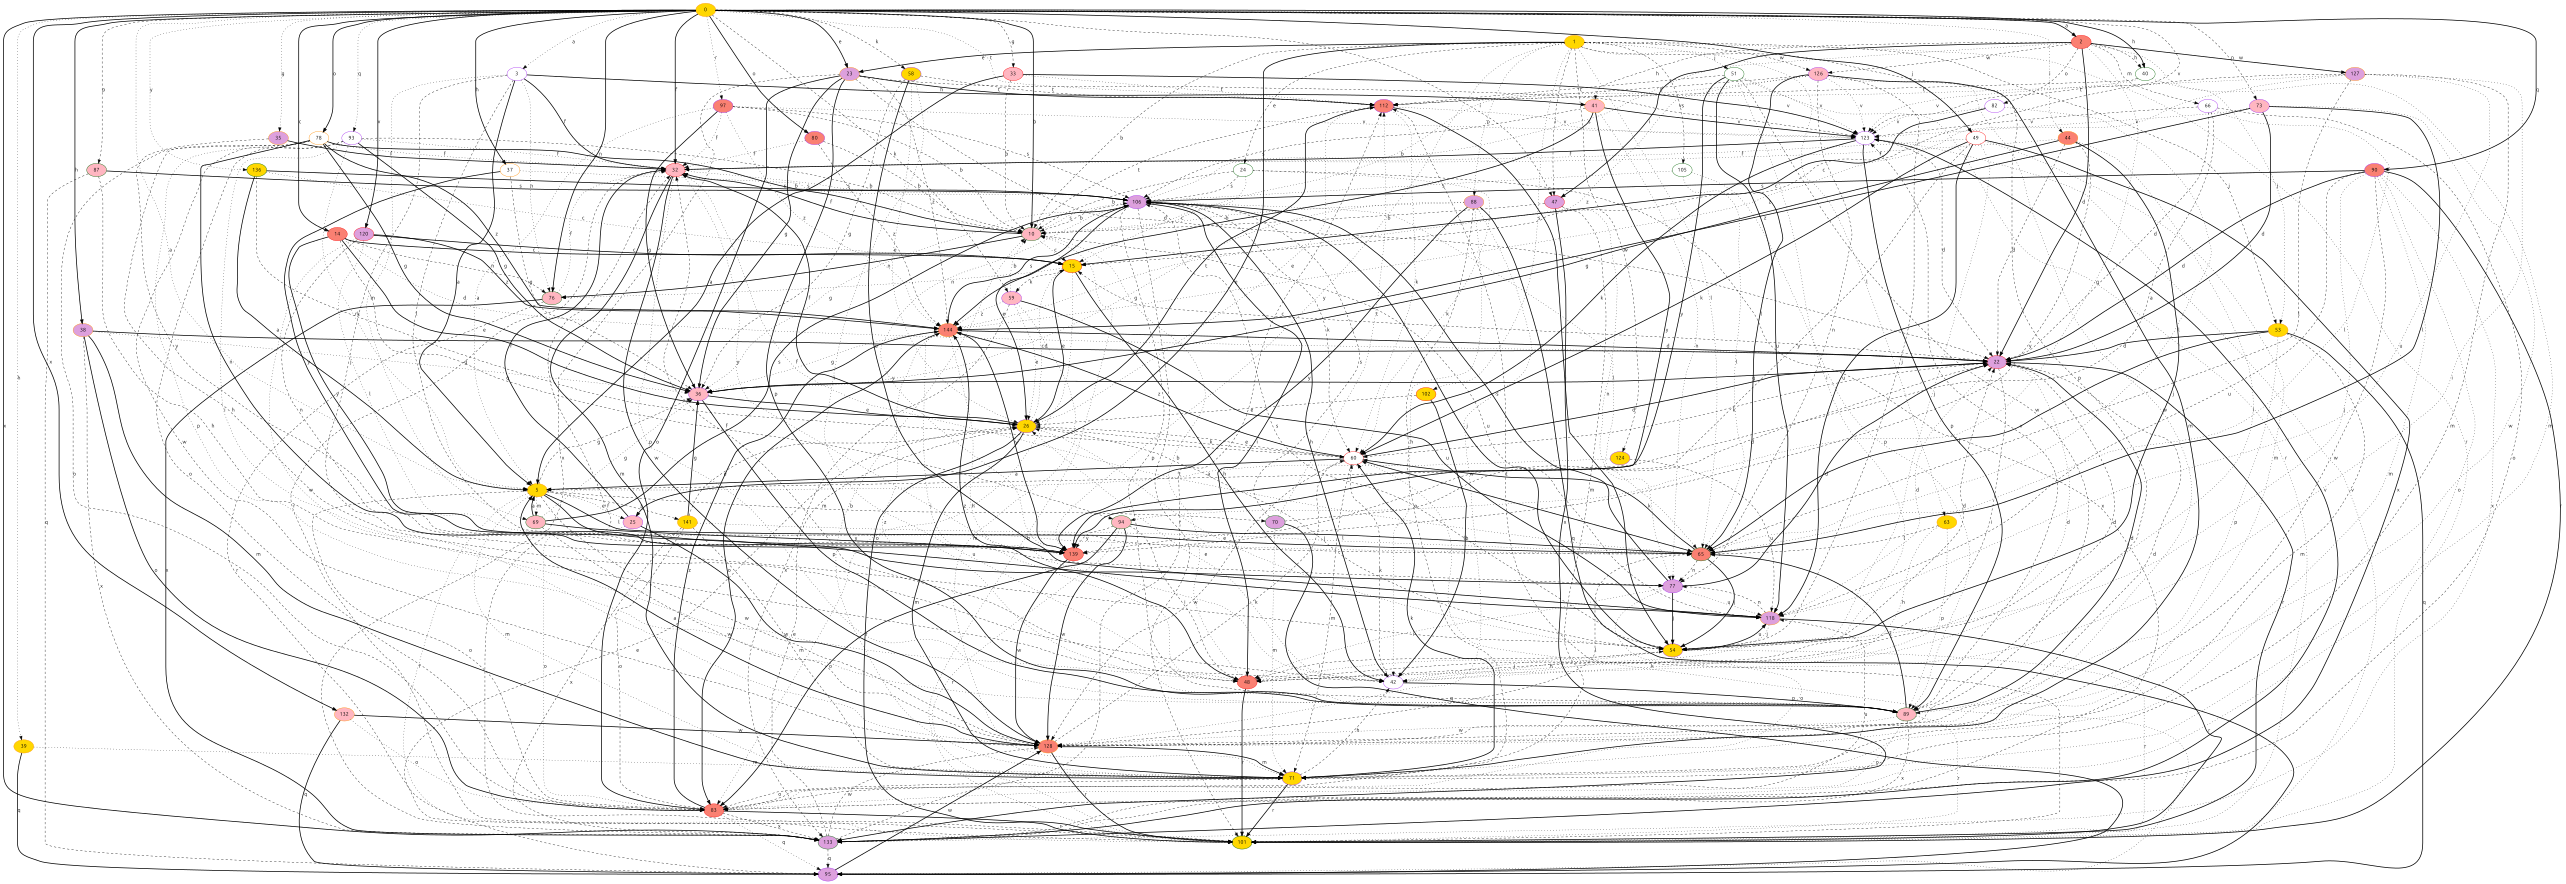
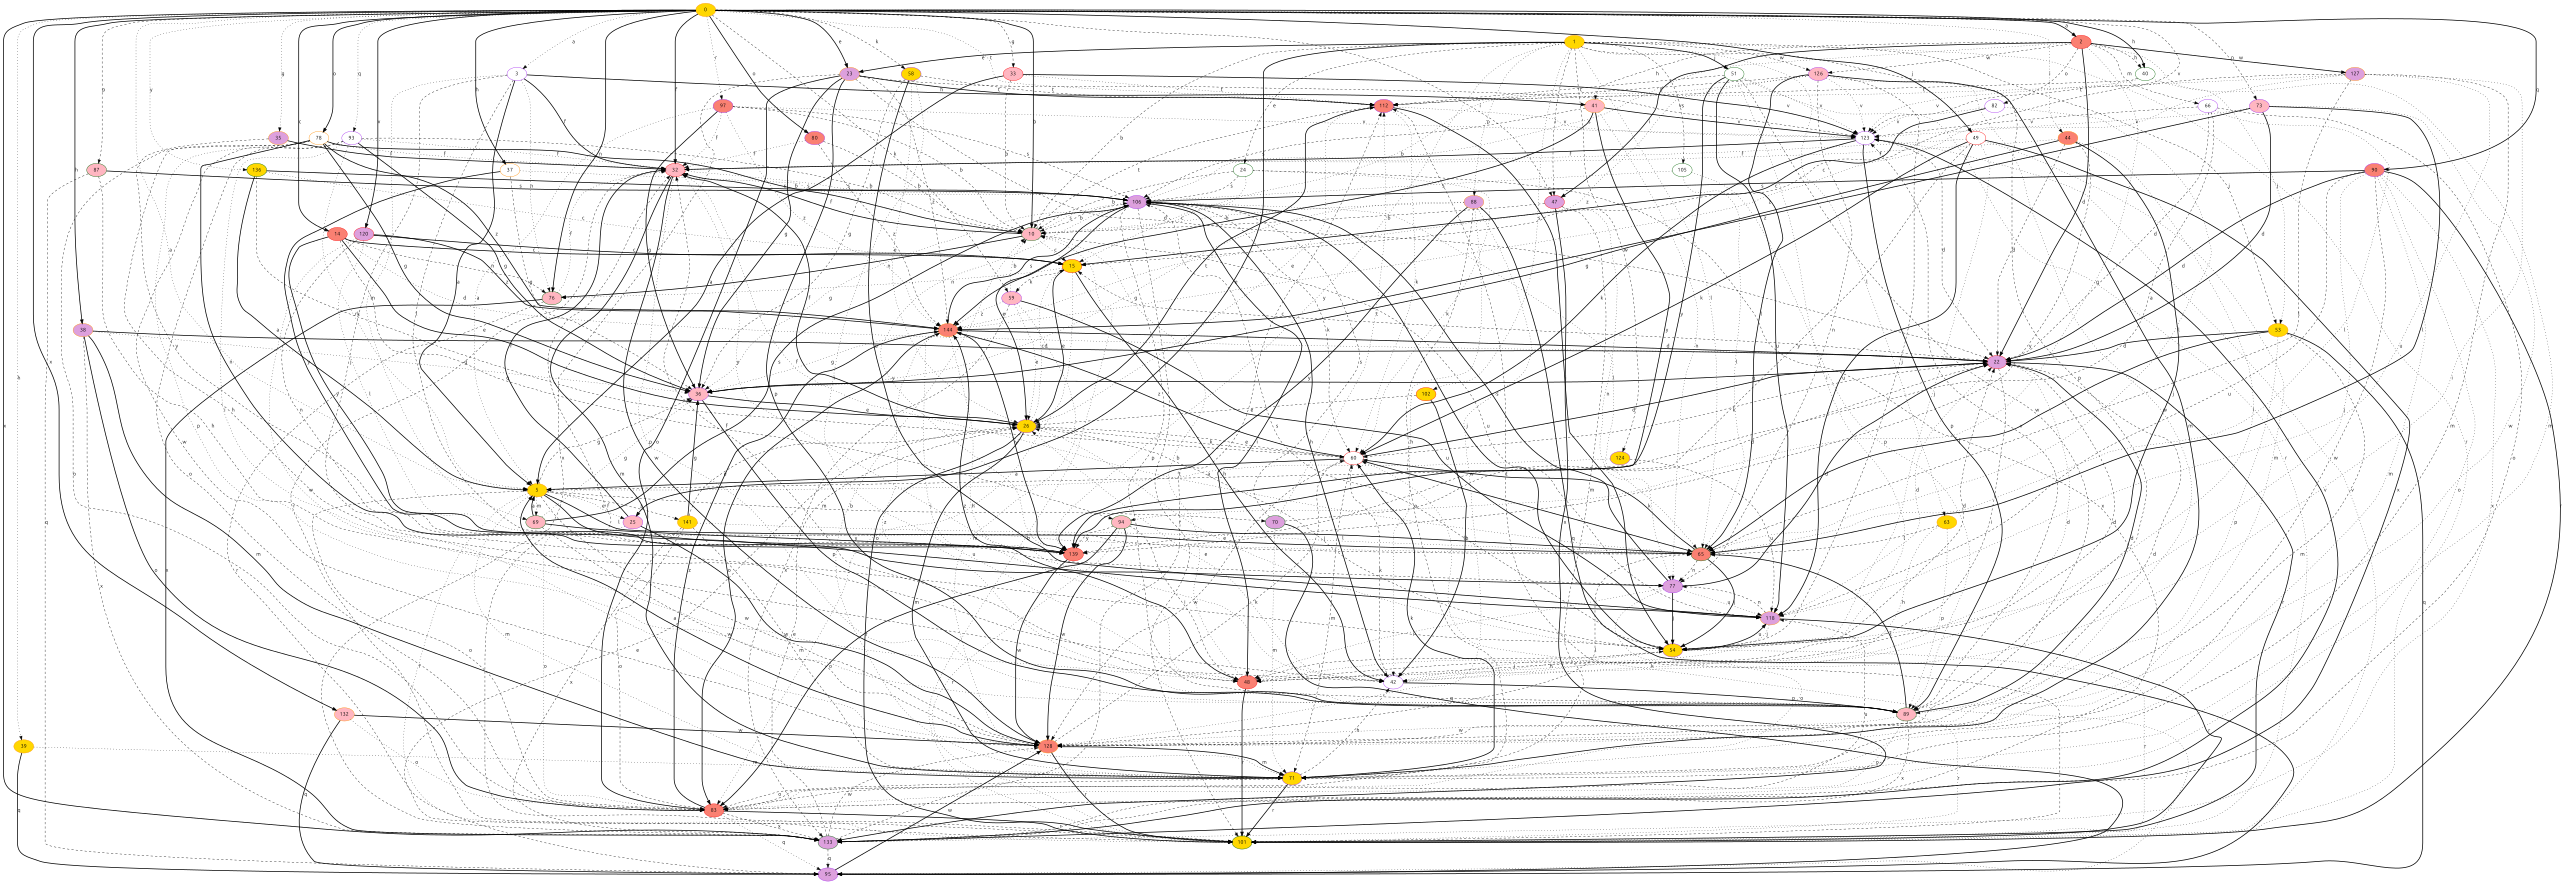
  strict digraph {
    fontname=Ubuntu
    node [color=purple fillcolor=gold fontname=Ubuntu style=filled]
    edge [fontname=Ubuntu style=bold]
    0 [color=darkorange]
    2 [color=red fillcolor=salmon]
    3 [fillcolor=white]
    5 [color=darkorange]
    10 [color=darkgreen fillcolor=lightpink]
    14 [color=red fillcolor=salmon]
    23 [color=darkorange fillcolor=plum]
    32 [color=red fillcolor=lightpink]
    33 [color=red fillcolor=lightpink]
    35 [color=darkorange fillcolor=plum]
    37 [color=darkorange fillcolor=white]
    38 [color=darkorange fillcolor=plum]
    39 [color=darkorange]
    40 [color=darkgreen fillcolor=white]
    44 [color=darkorange fillcolor=salmon]
    47 [color=red fillcolor=plum]
    49 [color=red fillcolor=white]
    58
    59 [fillcolor=lightpink]
    73 [fillcolor=lightpink]
    76 [color=darkgreen fillcolor=lightpink]
    78 [color=darkorange fillcolor=white]
    80 [fillcolor=salmon]
    87 [color=darkgreen fillcolor=lightpink]
    90 [fillcolor=salmon]
    93 [fillcolor=white]
    97 [fillcolor=salmon]
    112 [fillcolor=salmon]
    120 [color=red fillcolor=plum]
    123 [fillcolor=white]
    132 [color=darkorange fillcolor=lightpink]
    133 [color=darkgreen fillcolor=plum]
    136 [color=darkgreen]
    53 [color=darkorange]
    126 [fillcolor=lightpink]
    22 [color=red fillcolor=plum]
    41 [color=darkorange fillcolor=lightpink]
    66 [fillcolor=white]
    82 [fillcolor=white]
    94 [color=darkgreen fillcolor=lightpink]
    106 [fillcolor=plum]
    127 [color=darkorange fillcolor=plum]
    65 [color=darkgreen fillcolor=salmon]
    54
    69 [color=darkgreen fillcolor=lightpink]
    25 [fillcolor=lightpink]
    101 [color=darkgreen]
    36 [fillcolor=lightpink]
    70 [color=darkgreen fillcolor=plum]
    71
    83 [color=red fillcolor=salmon]
    118 [color=darkorange fillcolor=plum]
    128 [color=darkorange fillcolor=salmon]
    141 [color=darkorange]
    15 [color=red]
    139 [color=red fillcolor=salmon]
    26
    89 [color=darkgreen fillcolor=lightpink]
    144 [color=darkorange fillcolor=salmon]
    95 [fillcolor=plum]
    48 [color=red fillcolor=salmon]
    77 [fillcolor=plum]
    60 [color=red fillcolor=white]
    42 [fillcolor=white]
    1 [color=darkorange]
    24 [color=darkgreen fillcolor=white]
    51 [color=darkgreen fillcolor=white]
    63 [color=darkorange]
    88 [color=darkorange fillcolor=plum]
    102 [color=red]
    105 [color=darkgreen fillcolor=white]
    124
    0 -> 2 [label=a]
    0 -> 3 [label=a style=dotted]
    0 -> 5 [label=a style=dotted]
    0 -> 10 [label=b]
    0 -> 14 [label=c]
    0 -> 23 [label=e]
    0 -> 32 [label=f]
    0 -> 33 [label=g style=dashed]
    0 -> 35 [label=g style=dotted]
    0 -> 37 [label=h]
    0 -> 38 [label=h]
    0 -> 39 [label=h style=dotted]
    0 -> 40 [label=h]
    0 -> 44 [label=i style=dotted]
    0 -> 47 [label=i style=dashed]
    0 -> 49 [label=j]
    0 -> 58 [label=k style=dashed]
    0 -> 59 [label=k style=dashed]
    0 -> 73 [label=n style=dashed]
    0 -> 76 [label=n]
    0 -> 78 [label=o]
    0 -> 80 [label=o]
    0 -> 87 [label=p style=dashed]
    0 -> 90 [label=q]
    0 -> 93 [label=q style=dotted]
    0 -> 97 [label=r style=dotted]
    0 -> 112 [label=t style=dotted]
    0 -> 120 [label=v]
    0 -> 123 [label=v style=dashed]
    0 -> 132 [label=x]
    0 -> 133 [label=x]
    0 -> 136 [label=y style=dotted]
    2 -> 40 [label=h style=dashed]
    2 -> 47 [label=i]
    2 -> 53 [label=j style=dotted]
    2 -> 126 [label=w style=dashed]
    2 -> 22 [label=d]
    2 -> 41 [label=h style=dashed]
    2 -> 66 [label=m style=dashed]
    2 -> 82 [label=o style=dashed]
    2 -> 94 [label=q style=dotted]
    2 -> 106 [label=s style=dotted]
    2 -> 127 [label=w]
    3 -> 5 [label=a]
    3 -> 32 [label=f]
    3 -> 76 [label=n style=dotted]
    3 -> 41 [label=h]
    3 -> 65 [label=l style=dashed]
    3 -> 54 [label=j style=dashed]
    3 -> 69 [label=m style=dotted]
    5 -> 65 [label=l]
    5 -> 69 [label=m style=dotted]
    5 -> 25 [label=e style=dotted]
    5 -> 101 [label=r style=dotted]
    5 -> 36 [label=g style=dashed]
    5 -> 70 [label=m style=dashed]
    5 -> 71 [label=m style=dotted]
    5 -> 83 [label=o style=dashed]
    5 -> 118 [label=u]
    5 -> 128 [label=w style=dashed]
    5 -> 141 [label=z style=dashed]
    10 -> 32 [label=f]
    10 -> 76 [label=n]
    10 -> 112 [label=t style=dashed]
    10 -> 106 [label=s style=dotted]
    10 -> 118 [label=u style=dashed]
    10 -> 15 [label=c style=dotted]
    14 -> 76 [label=n style=dashed]
    14 -> 22 [label=d style=dotted]
    14 -> 94 [label=q style=dashed]
    14 -> 15 [label=c]
    14 -> 139 [label=y]
    14 -> 26 [label=e]
    23 -> 112 [label=t]
    23 -> 123 [label=v style=dashed]
    23 -> 133 [label=x style=dashed]
    23 -> 22 [label=d style=dashed]
    23 -> 36 [label=g]
    23 -> 83 [label=o]
    23 -> 89 [label=p]
    23 -> 144 [label=z style=dashed]
    32 -> 106 [label=s style=dotted]
    32 -> 101 [label=r style=dashed]
    32 -> 71 [label=m]
    32 -> 128 [label=w]
    32 -> 139 [label=y style=dotted]
    32 -> 89 [label=p style=dotted]
    33 -> 5 [label=a]
    33 -> 10 [label=b style=dashed]
    33 -> 112 [label=t style=dotted]
    33 -> 123 [label=v]
    35 -> 32 [label=f]
    35 -> 139 [label=y style=dashed]
    37 -> 106 [label=s style=dotted]
    37 -> 36 [label=g style=dashed]
    37 -> 139 [label=y]
    38 -> 133 [label=x style=dashed]
    38 -> 22 [label=d]
    38 -> 36 [label=g style=dotted]
    38 -> 71 [label=m]
    38 -> 83 [label=o]
    39 -> 71 [label=m style=dotted]
    39 -> 95 [label=q]
    40 -> 112 [label=t style=dashed]
    40 -> 123 [label=v style=dotted]
    40 -> 71 [label=m style=dotted]
    44 -> 32 [label=f style=dotted]
    44 -> 22 [label=d style=dashed]
    44 -> 54 [label=j]
    44 -> 36 [label=g]
    44 -> 139 [label=y style=dashed]
    44 -> 48 [label=i style=dotted]
    47 -> 10 [label=b style=dashed]
    47 -> 133 [label=x]
    47 -> 71 [label=m style=dashed]
    47 -> 77 [label=n style=dotted]
    49 -> 32 [label=f style=dotted]
    49 -> 133 [label=x]
    49 -> 54 [label=j style=dotted]
    49 -> 71 [label=m style=dotted]
    49 -> 118 [label=u]
    49 -> 139 [label=y style=dashed]
    49 -> 60 [label=k]
    58 -> 112 [label=t style=dashed]
    58 -> 36 [label=g style=dashed]
    58 -> 118 [label=u]
    58 -> 26 [label=e style=dotted]
    58 -> 48 [label=i style=dotted]
    59 -> 10 [label=b style=dotted]
    59 -> 133 [label=x style=dashed]
    59 -> 71 [label=m style=dotted]
    59 -> 118 [label=u]
    59 -> 26 [label=e style=dotted]
    59 -> 144 [label=z style=dotted]
    73 -> 123 [label=v style=dotted]
    73 -> 22 [label=d]
    73 -> 65 [label=l]
    73 -> 128 [label=w style=dotted]
    73 -> 144 [label=z]
    76 -> 32 [label=f style=dotted]
    76 -> 133 [label=x]
    76 -> 101 [label=r style=dashed]
    78 -> 10 [label=b]
    78 -> 32 [label=f style=dotted]
    78 -> 36 [label=g]
    78 -> 83 [label=o style=dashed]
    78 -> 89 [label=p style=dotted]
    78 -> 144 [label=z]
    78 -> 77 [label=n]
    78 -> 42 [label=h style=dashed]
    80 -> 10 [label=b style=dashed]
    80 -> 32 [label=f style=dotted]
    80 -> 144 [label=z style=dashed]
    87 -> 106 [label=s]
    87 -> 95 [label=q style=dashed]
    87 -> 42 [label=h style=dashed]
    90 -> 133 [label=x style=dotted]
    90 -> 22 [label=d]
    90 -> 106 [label=s]
    90 -> 54 [label=j style=dotted]
    90 -> 101 [label=r]
    90 -> 71 [label=m style=dotted]
    90 -> 83 [label=o style=dotted]
    90 -> 118 [label=u style=dashed]
    90 -> 128 [label=w style=dashed]
    93 -> 5 [label=r style=dotted]
    93 -> 10 [label=b style=dashed]
    93 -> 32 [label=f style=dotted]
    93 -> 36 [label=g]
    93 -> 83 [label=o style=dashed]
    93 -> 128 [label=w style=dashed]
    93 -> 48 [label=i style=dotted]
    97 -> 5 [label=a style=dotted]
    97 -> 10 [label=b style=dashed]
    97 -> 32 [label=f style=dotted]
    97 -> 123 [label=v style=dotted]
    97 -> 106 [label=s style=dashed]
    97 -> 36 [label=g]
    97 -> 144 [label=z style=dotted]
    112 -> 123 [label=v style=dotted]
    112 -> 54 [label=j]
    112 -> 26 [label=e style=dotted]
    112 -> 60 [label=k style=dotted]
    120 -> 65 [label=l style=dotted]
    120 -> 128 [label=w style=dotted]
    120 -> 15 [label=c]
    120 -> 144 [label=z]
    120 -> 77 [label=n style=dashed]
    123 -> 32 [label=f]
    123 -> 22 [label=d style=dashed]
    123 -> 89 [label=p]
    123 -> 60 [label=k]
    132 -> 83 [label=o style=dotted]
    132 -> 128 [label=w]
    132 -> 95 [label=q]
    133 -> 112 [label=t style=dashed]
    133 -> 123 [label=v]
    133 -> 128 [label=w style=dashed]
    133 -> 26 [label=e style=dashed]
    133 -> 95 [label=q style=dashed]
    136 -> 5 [label=a]
    136 -> 106 [label=s]
    136 -> 15 [label=c style=dotted]
    136 -> 60 [label=k style=dashed]
    53 -> 22 [label=d]
    53 -> 65 [label=l]
    53 -> 71 [label=m style=dashed]
    53 -> 89 [label=p style=dotted]
    53 -> 95 [label=q]
    126 -> 10 [label=b style=dotted]
    126 -> 112 [label=t style=dashed]
    126 -> 123 [label=v style=dotted]
    126 -> 65 [label=l]
    126 -> 54 [label=j style=dashed]
    126 -> 71 [label=m]
    126 -> 128 [label=w style=dotted]
    126 -> 144 [label=z style=dotted]
    126 -> 77 [label=n style=dashed]
    22 -> 101 [label=r]
    22 -> 36 [label=g]
    22 -> 15 [label=c style=dashed]
    22 -> 48 [label=i style=dashed]
    22 -> 60 [label=k style=dashed]
    41 -> 123 [label=v]
    41 -> 106 [label=s style=dashed]
    41 -> 139 [label=y]
    41 -> 144 [label=z]
    41 -> 77 [label=n style=dotted]
    66 -> 5 [label=a style=dashed]
    66 -> 123 [label=v style=dashed]
    66 -> 22 [label=d style=dashed]
    66 -> 65 [label=l style=dotted]
    66 -> 83 [label=o style=dashed]
    82 -> 123 [label=v style=dotted]
    82 -> 65 [label=l style=dotted]
    82 -> 15 [label=c]
    94 -> 65 [label=l]
    94 -> 101 [label=r style=dotted]
    94 -> 83 [label=o]
    94 -> 128 [label=w]
    94 -> 139 [label=y style=dashed]
    94 -> 48 [label=i style=dashed]
    106 -> 10 [label=b style=dashed]
    106 -> 65 [label=l style=dotted]
    106 -> 54 [label=j]
    106 -> 101 [label=r style=dashed]
    106 -> 36 [label=g style=dotted]
    106 -> 139 [label=y style=dotted]
    106 -> 26 [label=e]
    106 -> 89 [label=p style=dashed]
    106 -> 48 [label=i]
    106 -> 60 [label=k style=dashed]
    106 -> 42 [label=h]
    127 -> 112 [label=t style=dotted]
    127 -> 65 [label=l style=dashed]
    127 -> 71 [label=m style=dashed]
    127 -> 118 [label=u style=dotted]
    127 -> 15 [label=c style=dashed]
    127 -> 144 [label=z style=dotted]
    127 -> 48 [label=i style=dotted]
    65 -> 32 [label=f style=dotted]
    65 -> 54 [label=j]
    65 -> 77 [label=n style=dashed]
    65 -> 60 [label=k]
    54 -> 22 [label=d style=dashed]
    54 -> 106 [label=s style=dashed]
    54 -> 101 [label=r style=dotted]
    54 -> 118 [label=u]
    54 -> 26 [label=e style=dotted]
    54 -> 48 [label=i style=dashed]
    54 -> 42 [label=h style=dotted]
    69 -> 5 [label=a]
    69 -> 106 [label=s]
    69 -> 36 [label=g style=dotted]
    69 -> 128 [label=w style=dashed]
    69 -> 139 [label=y]
    25 -> 32 [label=f]
    25 -> 83 [label=o style=dotted]
    25 -> 128 [label=w]
    101 -> 10 [label=b style=dotted]
    101 -> 32 [label=f style=dashed]
    101 -> 112 [label=t style=dashed]
    101 -> 123 [label=v style=dotted]
    36 -> 26 [label=e]
    36 -> 89 [label=p]
    70 -> 112 [label=t style=dotted]
    70 -> 22 [label=d style=dashed]
    70 -> 106 [label=s style=dashed]
    70 -> 71 [label=m style=dotted]
    70 -> 95 [label=q]
    71 -> 10 [label=b style=dotted]
    71 -> 101 [label=r]
    71 -> 83 [label=o style=dashed]
    71 -> 60 [label=k]
    71 -> 42 [label=h style=dashed]
    83 -> 133 [label=x style=dashed]
    83 -> 101 [label=r]
    83 -> 118 [label=u style=dashed]
    83 -> 144 [label=z]
    83 -> 95 [label=q style=dotted]
    118 -> 22 [label=d style=dotted]
    118 -> 54 [label=j style=dotted]
    118 -> 101 [label=r]
    118 -> 77 [label=n style=dashed]
    128 -> 5 [label=a]
    128 -> 22 [label=d style=dashed]
    128 -> 65 [label=l style=dashed]
    128 -> 101 [label=r]
    128 -> 71 [label=m]
    128 -> 60 [label=k style=dashed]
    141 -> 133 [label=x style=dashed]
    141 -> 65 [label=l style=dotted]
    141 -> 36 [label=g]
    141 -> 71 [label=m style=dashed]
    141 -> 83 [label=o style=dashed]
    141 -> 26 [label=e style=dashed]
    15 -> 59 [label=k style=dashed]
    15 -> 76 [label=n style=dotted]
    15 -> 83 [label=o style=dotted]
    15 -> 26 [label=e]
    15 -> 42 [label=h]
    139 -> 128 [label=w]
    26 -> 32 [label=f]
    26 -> 112 [label=t]
    26 -> 54 [label=j style=dashed]
    26 -> 101 [label=r]
    26 -> 71 [label=m]
    26 -> 15 [label=c style=dotted]
    26 -> 60 [label=k style=dashed]
    89 -> 123 [label=v style=dashed]
    89 -> 133 [label=x style=dashed]
    89 -> 22 [label=d]
    89 -> 65 [label=l]
    89 -> 101 [label=r style=dotted]
    89 -> 83 [label=o style=dotted]
    89 -> 128 [label=w style=dotted]
    89 -> 144 [label=z style=dotted]
    144 -> 22 [label=d]
    144 -> 106 [label=s]
    144 -> 36 [label=g style=dotted]
    144 -> 83 [label=o]
    144 -> 139 [label=y]
    144 -> 48 [label=i style=dotted]
    144 -> 42 [label=h style=dotted]
    95 -> 128 [label=w]
    95 -> 26 [label=e style=dashed]
    95 -> 60 [label=k style=dotted]
    48 -> 10 [label=b style=dotted]
    48 -> 32 [label=f style=dashed]
    48 -> 22 [label=d style=dashed]
    48 -> 101 [label=r]
    48 -> 144 [label=z]
    77 -> 22 [label=d]
    77 -> 106 [label=s]
    77 -> 54 [label=j]
    77 -> 83 [label=o style=dotted]
    77 -> 118 [label=u style=dotted]
    77 -> 48 [label=i style=dotted]
    60 -> 5 [label=a]
    60 -> 22 [label=d]
    60 -> 65 [label=l]
    60 -> 71 [label=m style=dashed]
    60 -> 128 [label=w style=dashed]
    60 -> 26 [label=e style=dashed]
    60 -> 144 [label=z]
    42 -> 22 [label=d style=dotted]
    42 -> 54 [label=j style=dotted]
    42 -> 26 [label=e style=dotted]
    42 -> 89 [label=p]
    42 -> 60 [label=k style=dashed]
    1 -> 10 [label=b style=dashed]
    1 -> 23 [label=e]
    1 -> 47 [label=i style=dashed]
    1 -> 53 [label=j style=dashed]
    1 -> 126 [label=w style=dashed]
    1 -> 65 [label=l style=dotted]
    1 -> 25 [label=e]
    1 -> 101 [label=r style=dotted]
    1 -> 139 [label=y style=dotted]
    1 -> 89 [label=p style=dashed]
    1 -> 24 [label=e style=dashed]
-   1 -> 51 [label=j style=dotted]
+   1 -> 51 [label=j]
    1 -> 63 [label=l style=dotted]
    1 -> 88 [label=p style=dotted]
    1 -> 102 [label=s style=dotted]
    1 -> 105 [label=s style=dashed]
    1 -> 124 [label=w style=dashed]
    24 -> 10 [label=b style=dashed]
    24 -> 133 [label=x style=dashed]
    24 -> 106 [label=s style=dashed]
    24 -> 15 [label=c style=dotted]
    24 -> 60 [label=k style=dotted]
    51 -> 112 [label=t style=dashed]
    51 -> 123 [label=v style=dotted]
    51 -> 101 [label=r style=dotted]
    51 -> 118 [label=u]
    51 -> 128 [label=w style=dashed]
    51 -> 139 [label=y]
    51 -> 48 [label=i style=dotted]
    63 -> 65 [label=l style=dashed]
    63 -> 89 [label=p style=dotted]
    63 -> 42 [label=h style=dotted]
    88 -> 10 [label=b style=dotted]
    88 -> 36 [label=g style=dotted]
    88 -> 83 [label=o style=dashed]
    88 -> 128 [label=w style=dotted]
    88 -> 139 [label=y]
    88 -> 95 [label=q]
    88 -> 42 [label=h style=dotted]
    102 -> 26 [label=e style=dashed]
    102 -> 42 [label=h]
    105 -> 106 [label=s style=dotted]
    105 -> 65 [label=l style=dotted]
    105 -> 89 [label=p style=dotted]
    124 -> 5 [label=a style=dotted]
    124 -> 118 [label=u style=dashed]
  }
